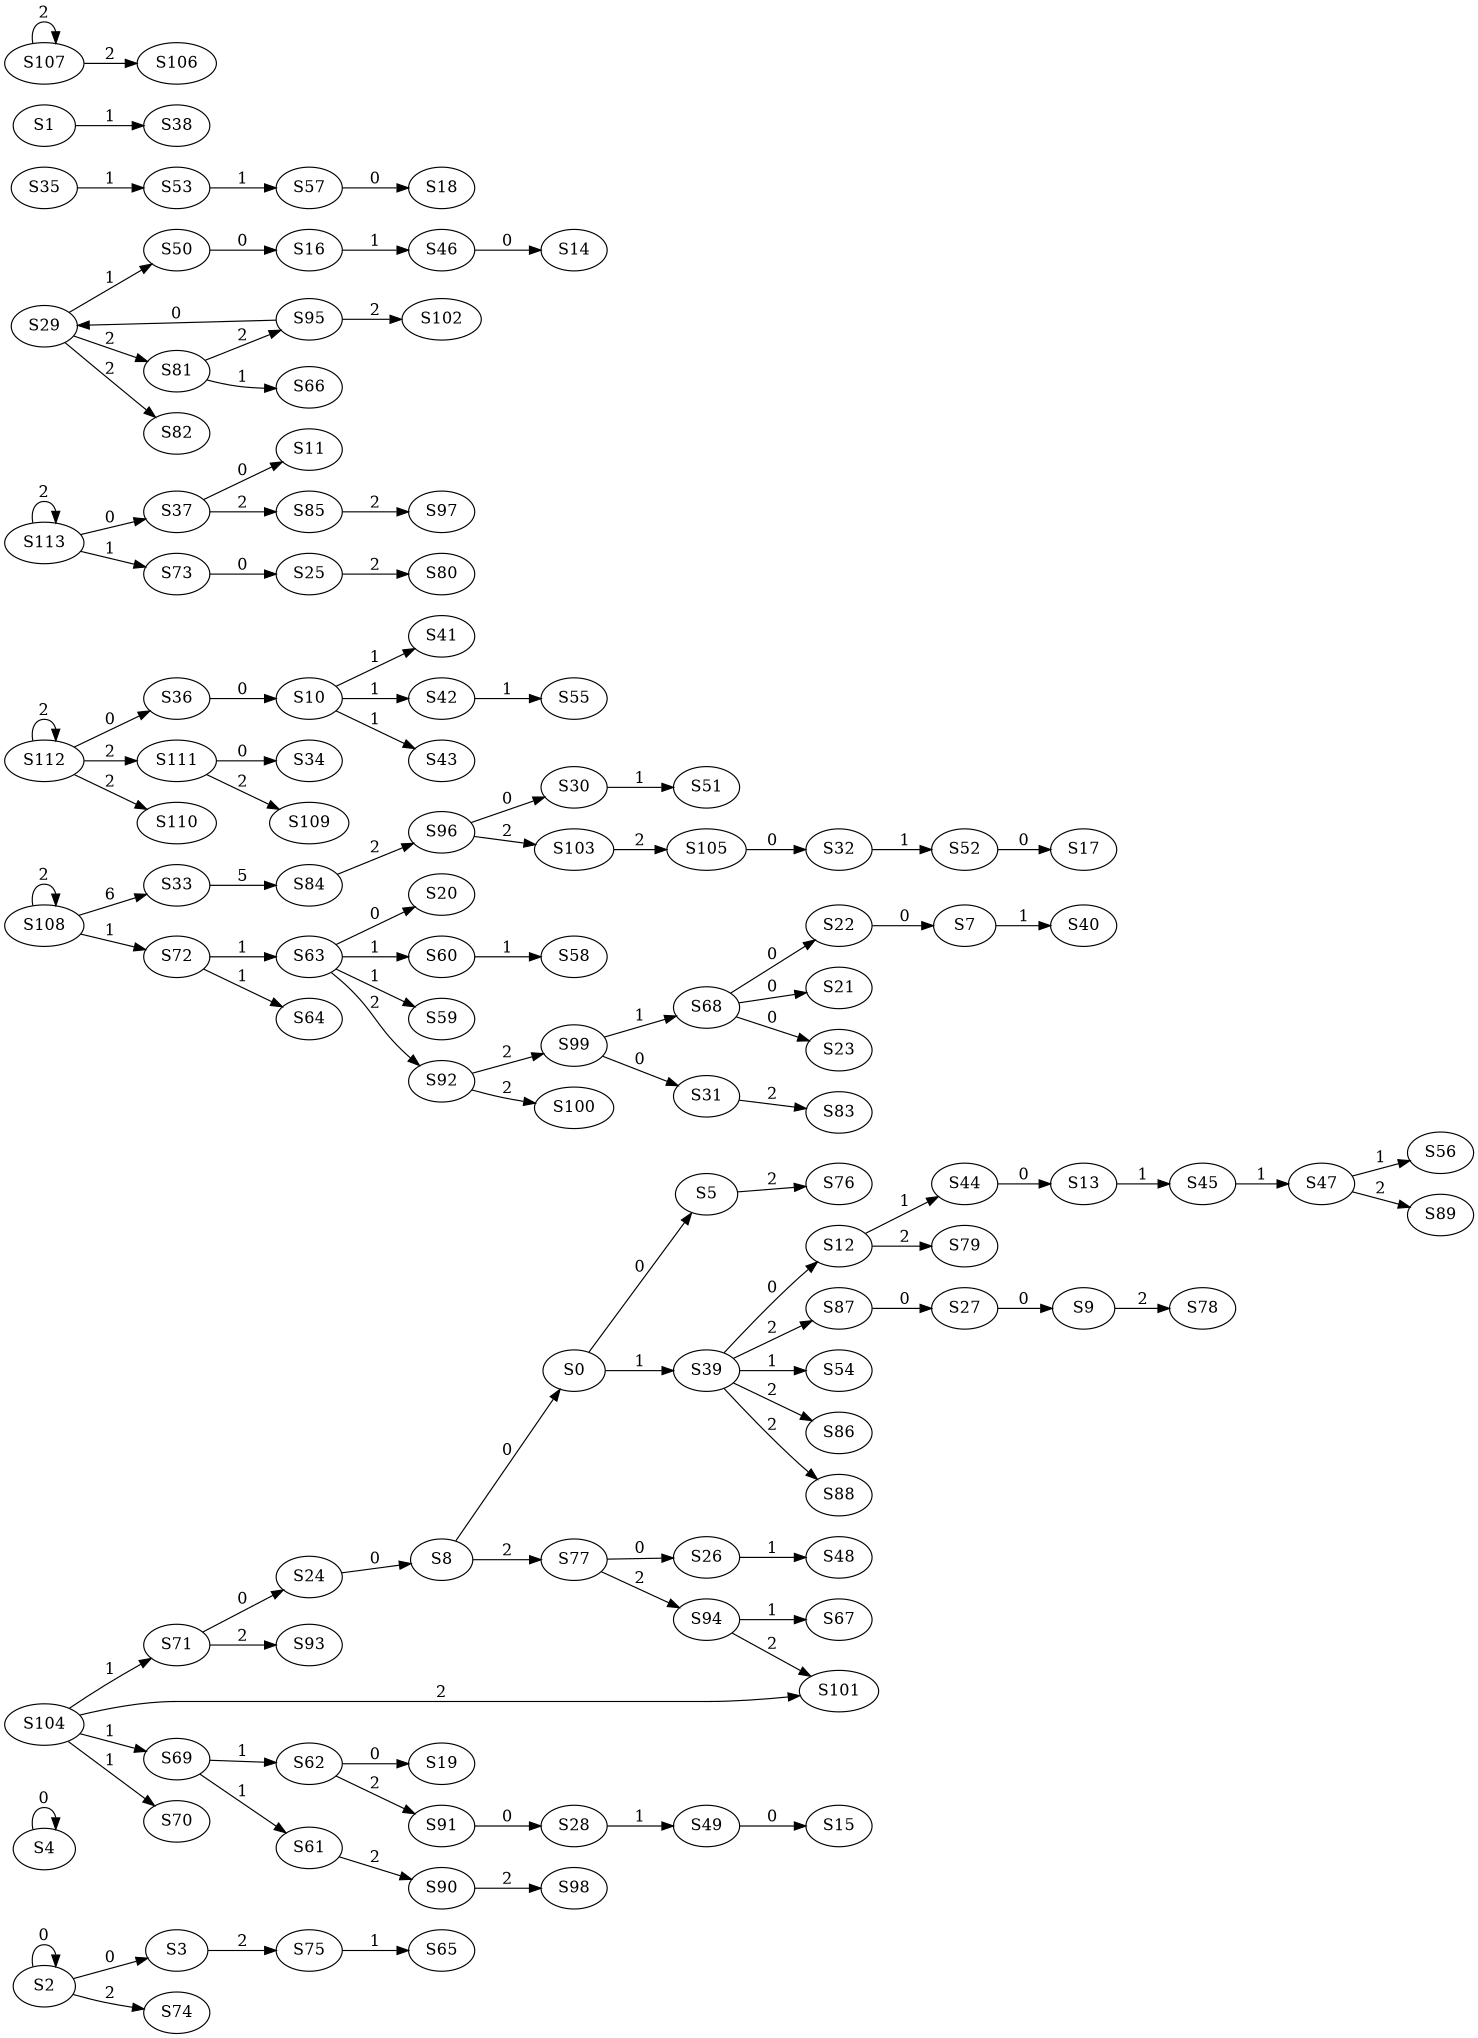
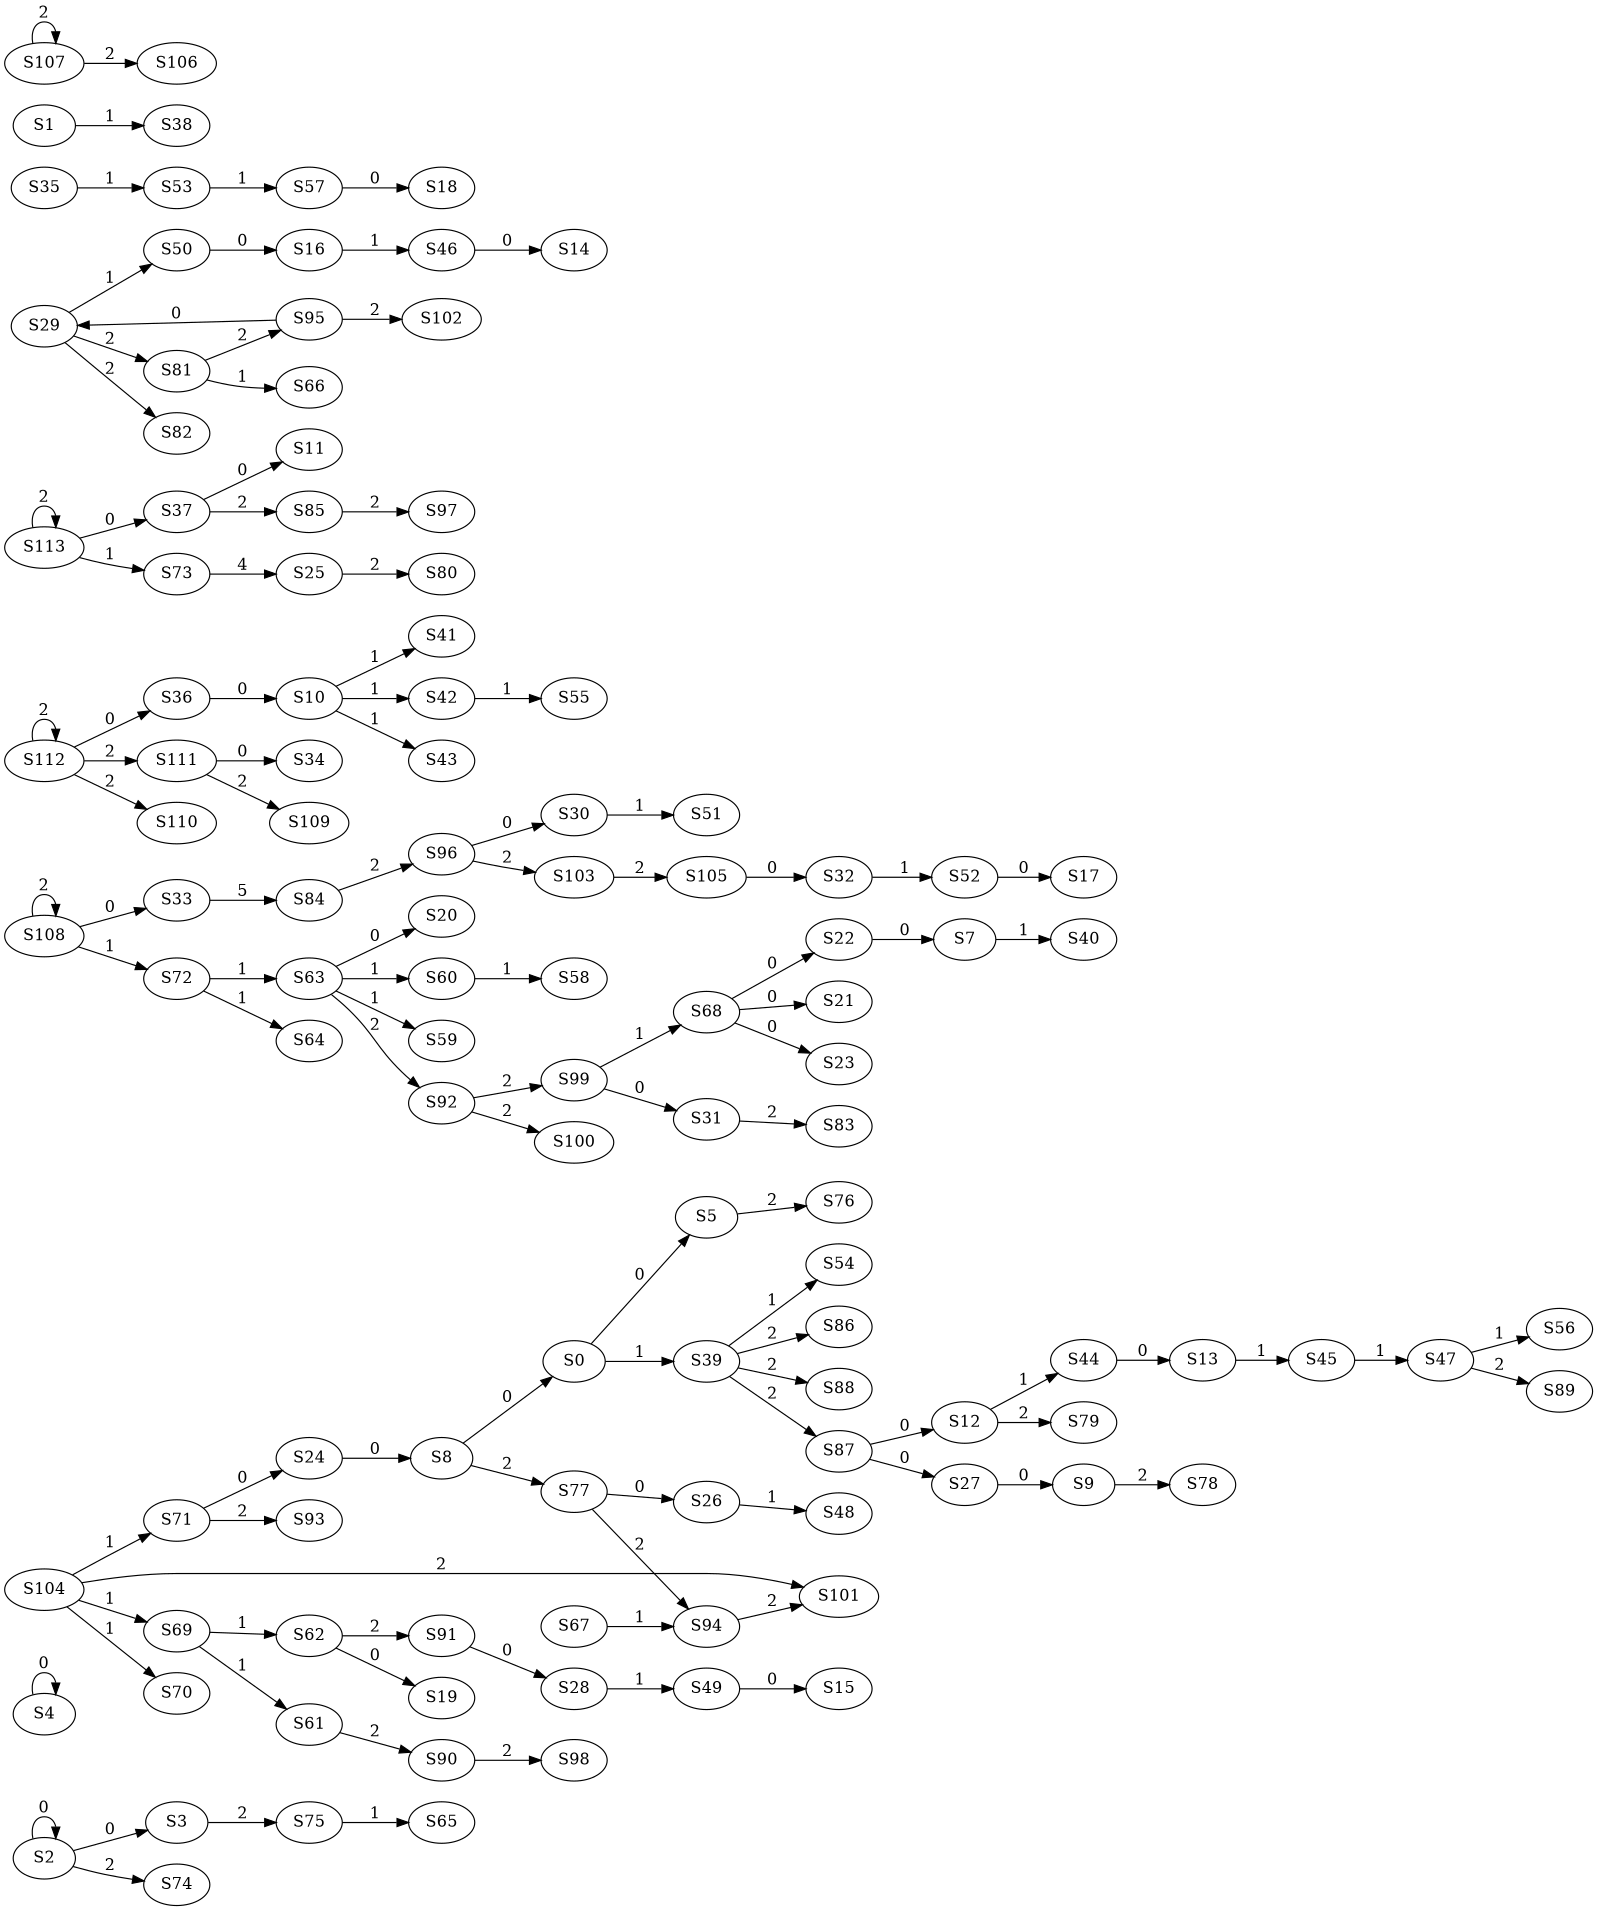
  strict digraph {
    rankdir=LR
    S2
    S3
    S74
    S75
    S65
    S4
    n7 [label=S0]
    S5
    S39
    S76
    S12
    S87
    S54
    S86
    S88
    S8
    S77
    S26
    S94
    S22
    S7
    S40
    S24
    S47
    S56
    S89
    S27
    S9
    S78
    S36
    S10
    S41
    S42
    S43
    S55
    S37
    S11
    S85
    S97
    S44
    S79
    S13
    S45
    S46
    S14
    S49
    S15
    S50
    S16
    S52
    S17
    S57
    S18
    S62
    S19
    S91
    S28
    S63
    S20
    S60
    S59
    S92
    S58
    S99
    S100
    S68
    S21
    S23
    S71
    S93
    S73
    S25
    S80
    S48
    S67
    S101
    S95
    S29
    S102
    S81
    S82
    S66
    S96
    S30
    S103
    S51
    S105
    S31
    S83
    S32
    S108
    S33
    S72
    S84
    S64
    S111
    S34
    S109
    S35
    S53
    S112
    S110
    S113
    S1
    S38
    S69
    S61
    S90
    S98
    S104
    S70
    S107
    S106
    S2 -> S2 [label=0]
    S2 -> S3 [label=0]
    S2 -> S74 [label=2]
    S3 -> S75 [label=2]
    S75 -> S65 [label=1]
    S4 -> S4 [label=0]
    n7 -> S5 [label=0]
    n7 -> S39 [label=1]
    S5 -> S76 [label=2]
-   S39 -> S12 [label=0]
+   S87 -> S12 [label=0]
    S39 -> S87 [label=2]
    S39 -> S54 [label=1]
    S39 -> S86 [label=2]
    S39 -> S88 [label=2]
    S12 -> S44 [label=1]
    S12 -> S79 [label=2]
    S87 -> S27 [label=0]
    S8 -> n7 [label=0]
    S8 -> S77 [label=2]
    S77 -> S26 [label=0]
    S77 -> S94 [label=2]
    S26 -> S48 [label=1]
-   S94 -> S67 [label=1]
+   S67 -> S94 [label=1]
    S94 -> S101 [label=2]
    S22 -> S7 [label=0]
    S7 -> S40 [label=1]
    S24 -> S8 [label=0]
    S47 -> S56 [label=1]
    S47 -> S89 [label=2]
    S27 -> S9 [label=0]
    S9 -> S78 [label=2]
    S36 -> S10 [label=0]
    S10 -> S41 [label=1]
    S10 -> S42 [label=1]
    S10 -> S43 [label=1]
    S42 -> S55 [label=1]
    S37 -> S11 [label=0]
    S37 -> S85 [label=2]
    S85 -> S97 [label=2]
    S44 -> S13 [label=0]
    S13 -> S45 [label=1]
    S45 -> S47 [label=1]
    S46 -> S14 [label=0]
    S49 -> S15 [label=0]
    S50 -> S16 [label=0]
    S16 -> S46 [label=1]
    S52 -> S17 [label=0]
    S57 -> S18 [label=0]
    S62 -> S19 [label=0]
    S62 -> S91 [label=2]
    S91 -> S28 [label=0]
    S28 -> S49 [label=1]
    S63 -> S20 [label=0]
    S63 -> S60 [label=1]
    S63 -> S59 [label=1]
    S63 -> S92 [label=2]
    S60 -> S58 [label=1]
    S92 -> S99 [label=2]
    S92 -> S100 [label=2]
    S99 -> S68 [label=1]
    S99 -> S31 [label=0]
    S68 -> S22 [label=0]
    S68 -> S21 [label=0]
    S68 -> S23 [label=0]
    S71 -> S24 [label=0]
    S71 -> S93 [label=2]
-   S73 -> S25 [label=0]
+   S73 -> S25 [label=4]
    S25 -> S80 [label=2]
    S95 -> S29 [label=0]
    S95 -> S102 [label=2]
    S29 -> S50 [label=1]
    S29 -> S81 [label=2]
    S29 -> S82 [label=2]
    S81 -> S95 [label=2]
    S81 -> S66 [label=1]
    S96 -> S30 [label=0]
    S96 -> S103 [label=2]
    S30 -> S51 [label=1]
    S103 -> S105 [label=2]
    S105 -> S32 [label=0]
    S31 -> S83 [label=2]
    S32 -> S52 [label=1]
    S108 -> S108 [label=2]
-   S108 -> S33 [label=6]
+   S108 -> S33 [label=0]
    S108 -> S72 [label=1]
    S33 -> S84 [label=5]
    S72 -> S63 [label=1]
    S72 -> S64 [label=1]
    S84 -> S96 [label=2]
    S111 -> S34 [label=0]
    S111 -> S109 [label=2]
    S35 -> S53 [label=1]
    S53 -> S57 [label=1]
    S112 -> S36 [label=0]
    S112 -> S111 [label=2]
    S112 -> S112 [label=2]
    S112 -> S110 [label=2]
    S113 -> S37 [label=0]
    S113 -> S73 [label=1]
    S113 -> S113 [label=2]
    S1 -> S38 [label=1]
    S69 -> S62 [label=1]
    S69 -> S61 [label=1]
    S61 -> S90 [label=2]
    S90 -> S98 [label=2]
    S104 -> S71 [label=1]
    S104 -> S101 [label=2]
    S104 -> S69 [label=1]
    S104 -> S70 [label=1]
    S107 -> S107 [label=2]
    S107 -> S106 [label=2]
  }
